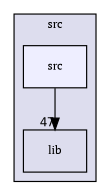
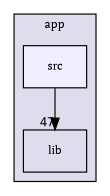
  digraph {
    compound=true
    fontname="PT Serif"
    node [fontname="PT Serif" fontsize=10 shape=box]
    n1 [label=lib]
    n2 [fillcolor="#eeeeff" label=src pencolor=black style=filled]
    subgraph cluster_1 {
      bgcolor="#ddddee"
      fontsize=10
-     label=src
+     label=app
      pencolor=black
      n1
      n2
    }
    n2 -> n1 [headlabel=47 labeldistance=1.5 labelfontname=Helvetica labelfontsize=10 fontname="PT Serif"]
  }
